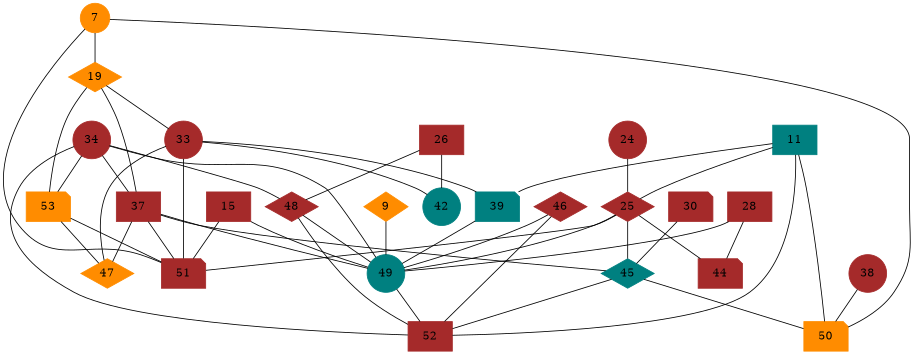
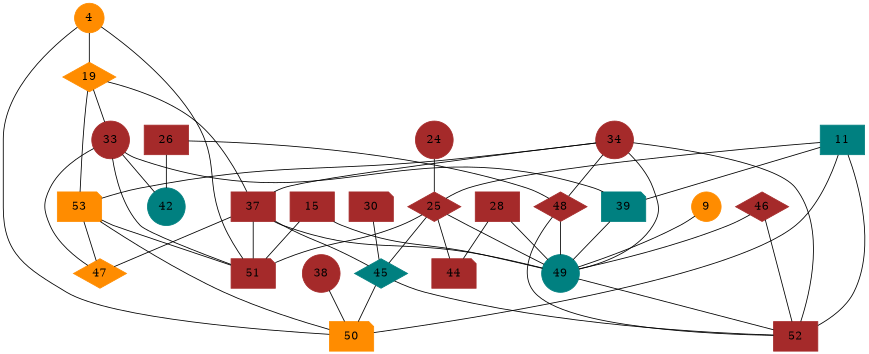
  graph {
    node [color=brown shape=circle style=filled]
-   4 [color=darkorange label=7]
+   4 [color=darkorange]
    19 [color=darkorange shape=diamond]
    50 [color=darkorange shape=note super="+40"]
    51 [shape=note super="+18"]
    33 [super="+29"]
    37 [shape=box super="+36+16"]
    n7 [color=darkorange label=53 shape=note super="+32"]
    49 [color=teal super="+8+41"]
    52 [shape=box super="+20"]
-   9 [color=darkorange shape=diamond]
+   9 [color=darkorange]
    25 [shape=diamond super="+23+14"]
    44 [shape=note]
    45 [color=teal shape=diamond super="+35"]
    11 [color=teal shape=box]
    39 [color=teal shape=note]
    15 [shape=box]
    42 [color=teal]
    47 [color=darkorange shape=diamond super="+6"]
    24
    26 [shape=box super="+5"]
    48 [shape=diamond super="+10+22"]
    28 [shape=box]
    30 [shape=note]
    34 [super="+13"]
    38
    46 [shape=diamond]
    4 -- 19
    4 -- 50
    4 -- 51
    19 -- 33
    19 -- 37
    19 -- n7 [weight=2]
    33 -- 51
    33 -- 39
    33 -- 42
    33 -- 47
    37 -- 51
    37 -- 49 [weight=3]
    37 -- 45
    37 -- 47 [weight=3]
+   n7 -- 50
    n7 -- 51 [weight=2]
    n7 -- 47 [weight=2]
    49 -- 52
    9 -- 49
    25 -- 51 [weight=3]
    25 -- 49 [weight=3]
    25 -- 44
    25 -- 45
    45 -- 50
    45 -- 52
    11 -- 50 [weight=2]
    11 -- 52 [weight=2]
    11 -- 25 [weight=2]
    11 -- 39
    39 -- 49
    15 -- 51
    15 -- 49
    24 -- 25
    26 -- 42 [weight=2]
    26 -- 48
    48 -- 49
    48 -- 52
    28 -- 49
    28 -- 44
    30 -- 45
    34 -- 37
    34 -- n7 [weight=2]
    34 -- 49 [weight=2]
    34 -- 52 [weight=2]
    34 -- 48
    38 -- 50
    46 -- 49
    46 -- 52
  }
